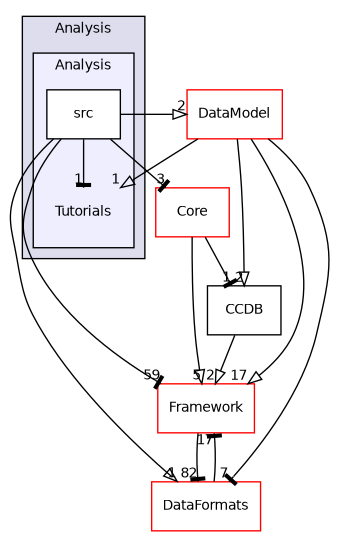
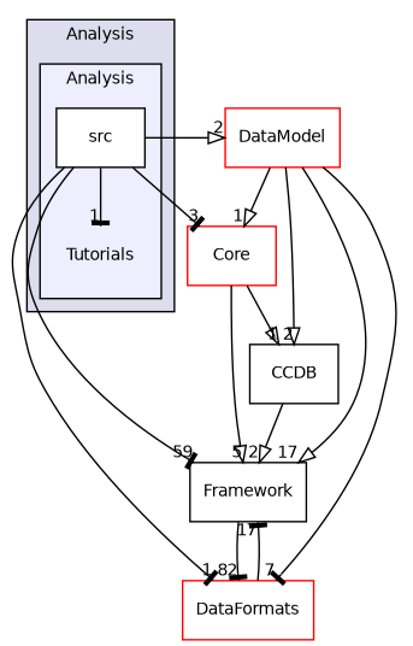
  digraph {
    compound=true
    node [fontname=Helvetica fontsize=10 shape=box color=red]
    edge [arrowhead=tee headlabel=1 labeldistance=1.5 labelfontname=Helvetica labelfontsize=10]
    n1 [label=Tutorials shape=plaintext color=""]
    n2 [color=black fillcolor=white label=src style=filled]
    n3 [label=DataModel]
    n4 [label=Core]
-   n5 [label=Framework]
+   n5 [color=black label=Framework]
    n6 [label=DataFormats]
    n7 [color=black label=CCDB]
    subgraph cluster_1 {
      bgcolor="#ddddee"
      fontname=Helvetica
      fontsize=10
      label=Analysis
      pencolor=black
      subgraph cluster_2 {
        bgcolor="#eeeeff"
        fontname=Helvetica
        fontsize=10
        label=Analysis
        pencolor=black
        n1
        n2
      }
    }
    n2 -> n1
    n2 -> n3 [arrowhead=onormal headlabel=2]
    n2 -> n4 [headlabel=3]
    n2 -> n5 [headlabel=59]
-   n2 -> n6 [arrowhead=onormal]
-   n3 -> n1 [arrowhead=onormal]
+   n2 -> n6
+   n3 -> n4 [arrowhead=onormal]
    n3 -> n5 [arrowhead=onormal headlabel=17]
    n3 -> n6 [headlabel=7]
    n3 -> n7 [arrowhead=onormal headlabel=2]
    n4 -> n5 [arrowhead=onormal headlabel=5]
-   n4 -> n7
+   n4 -> n7 [arrowhead=onormal]
    n5 -> n6 [headlabel=82]
    n6 -> n5 [headlabel=17]
    n7 -> n5 [arrowhead=onormal headlabel=2]
  }
